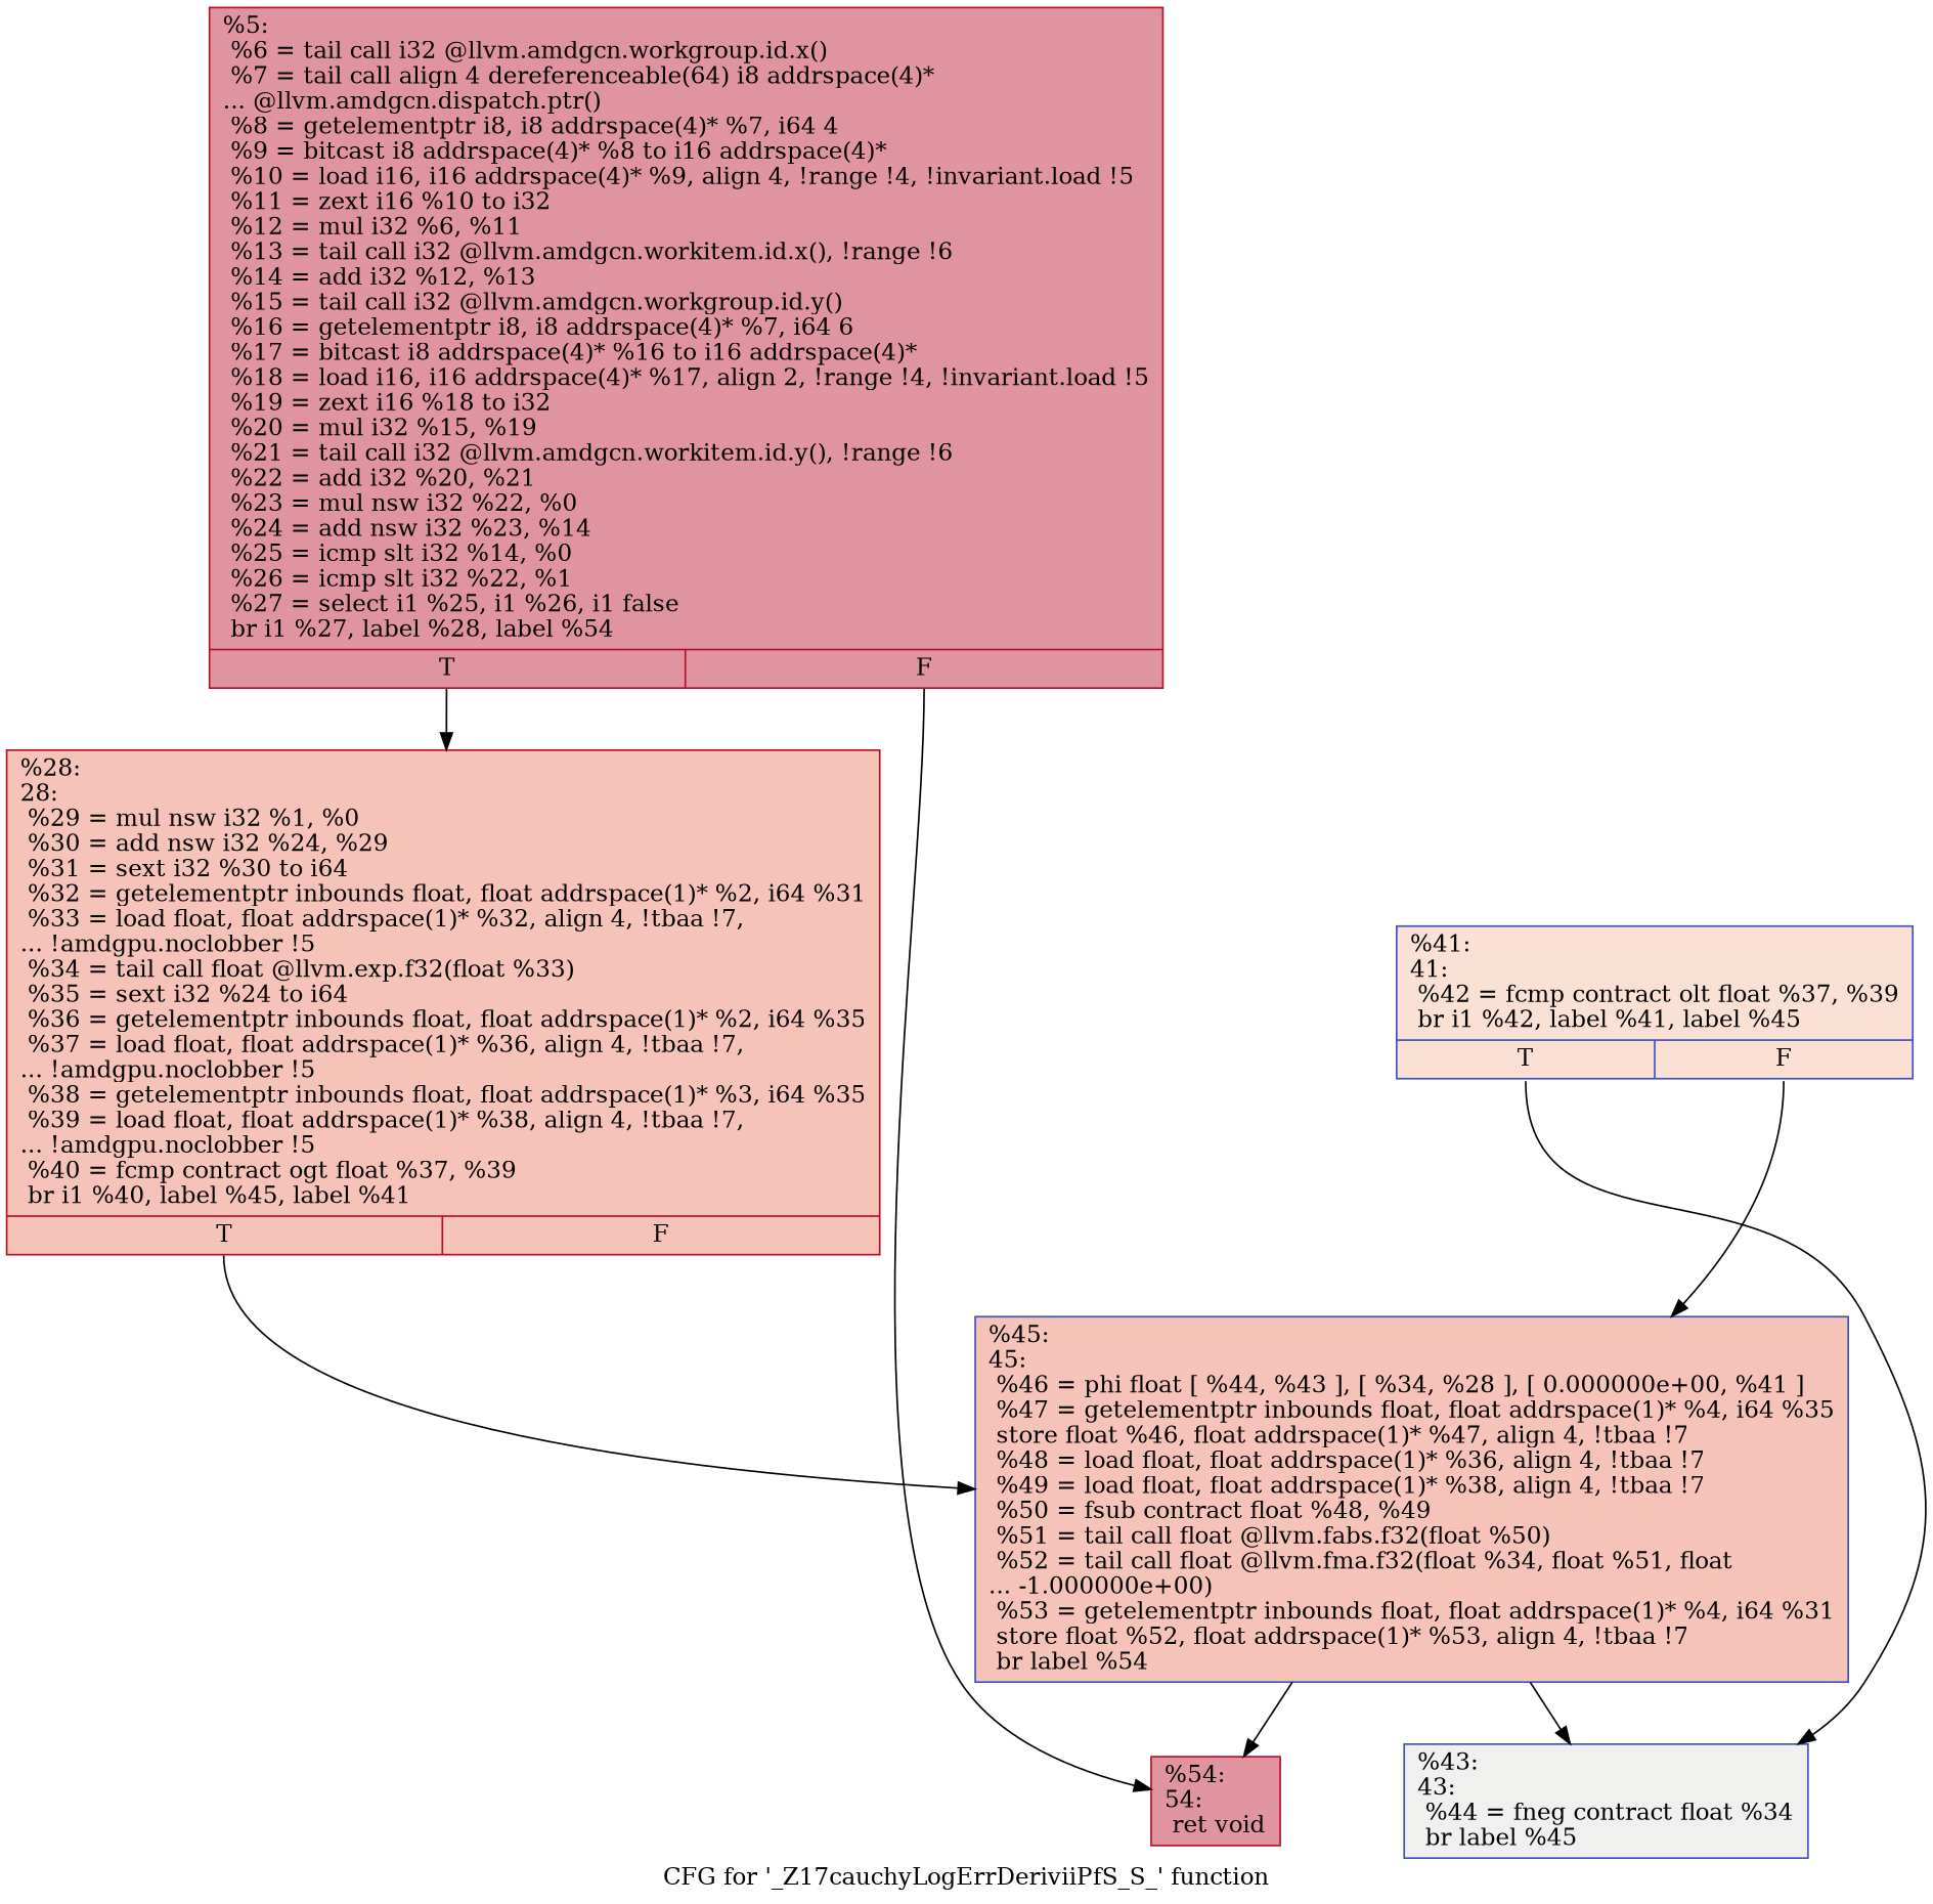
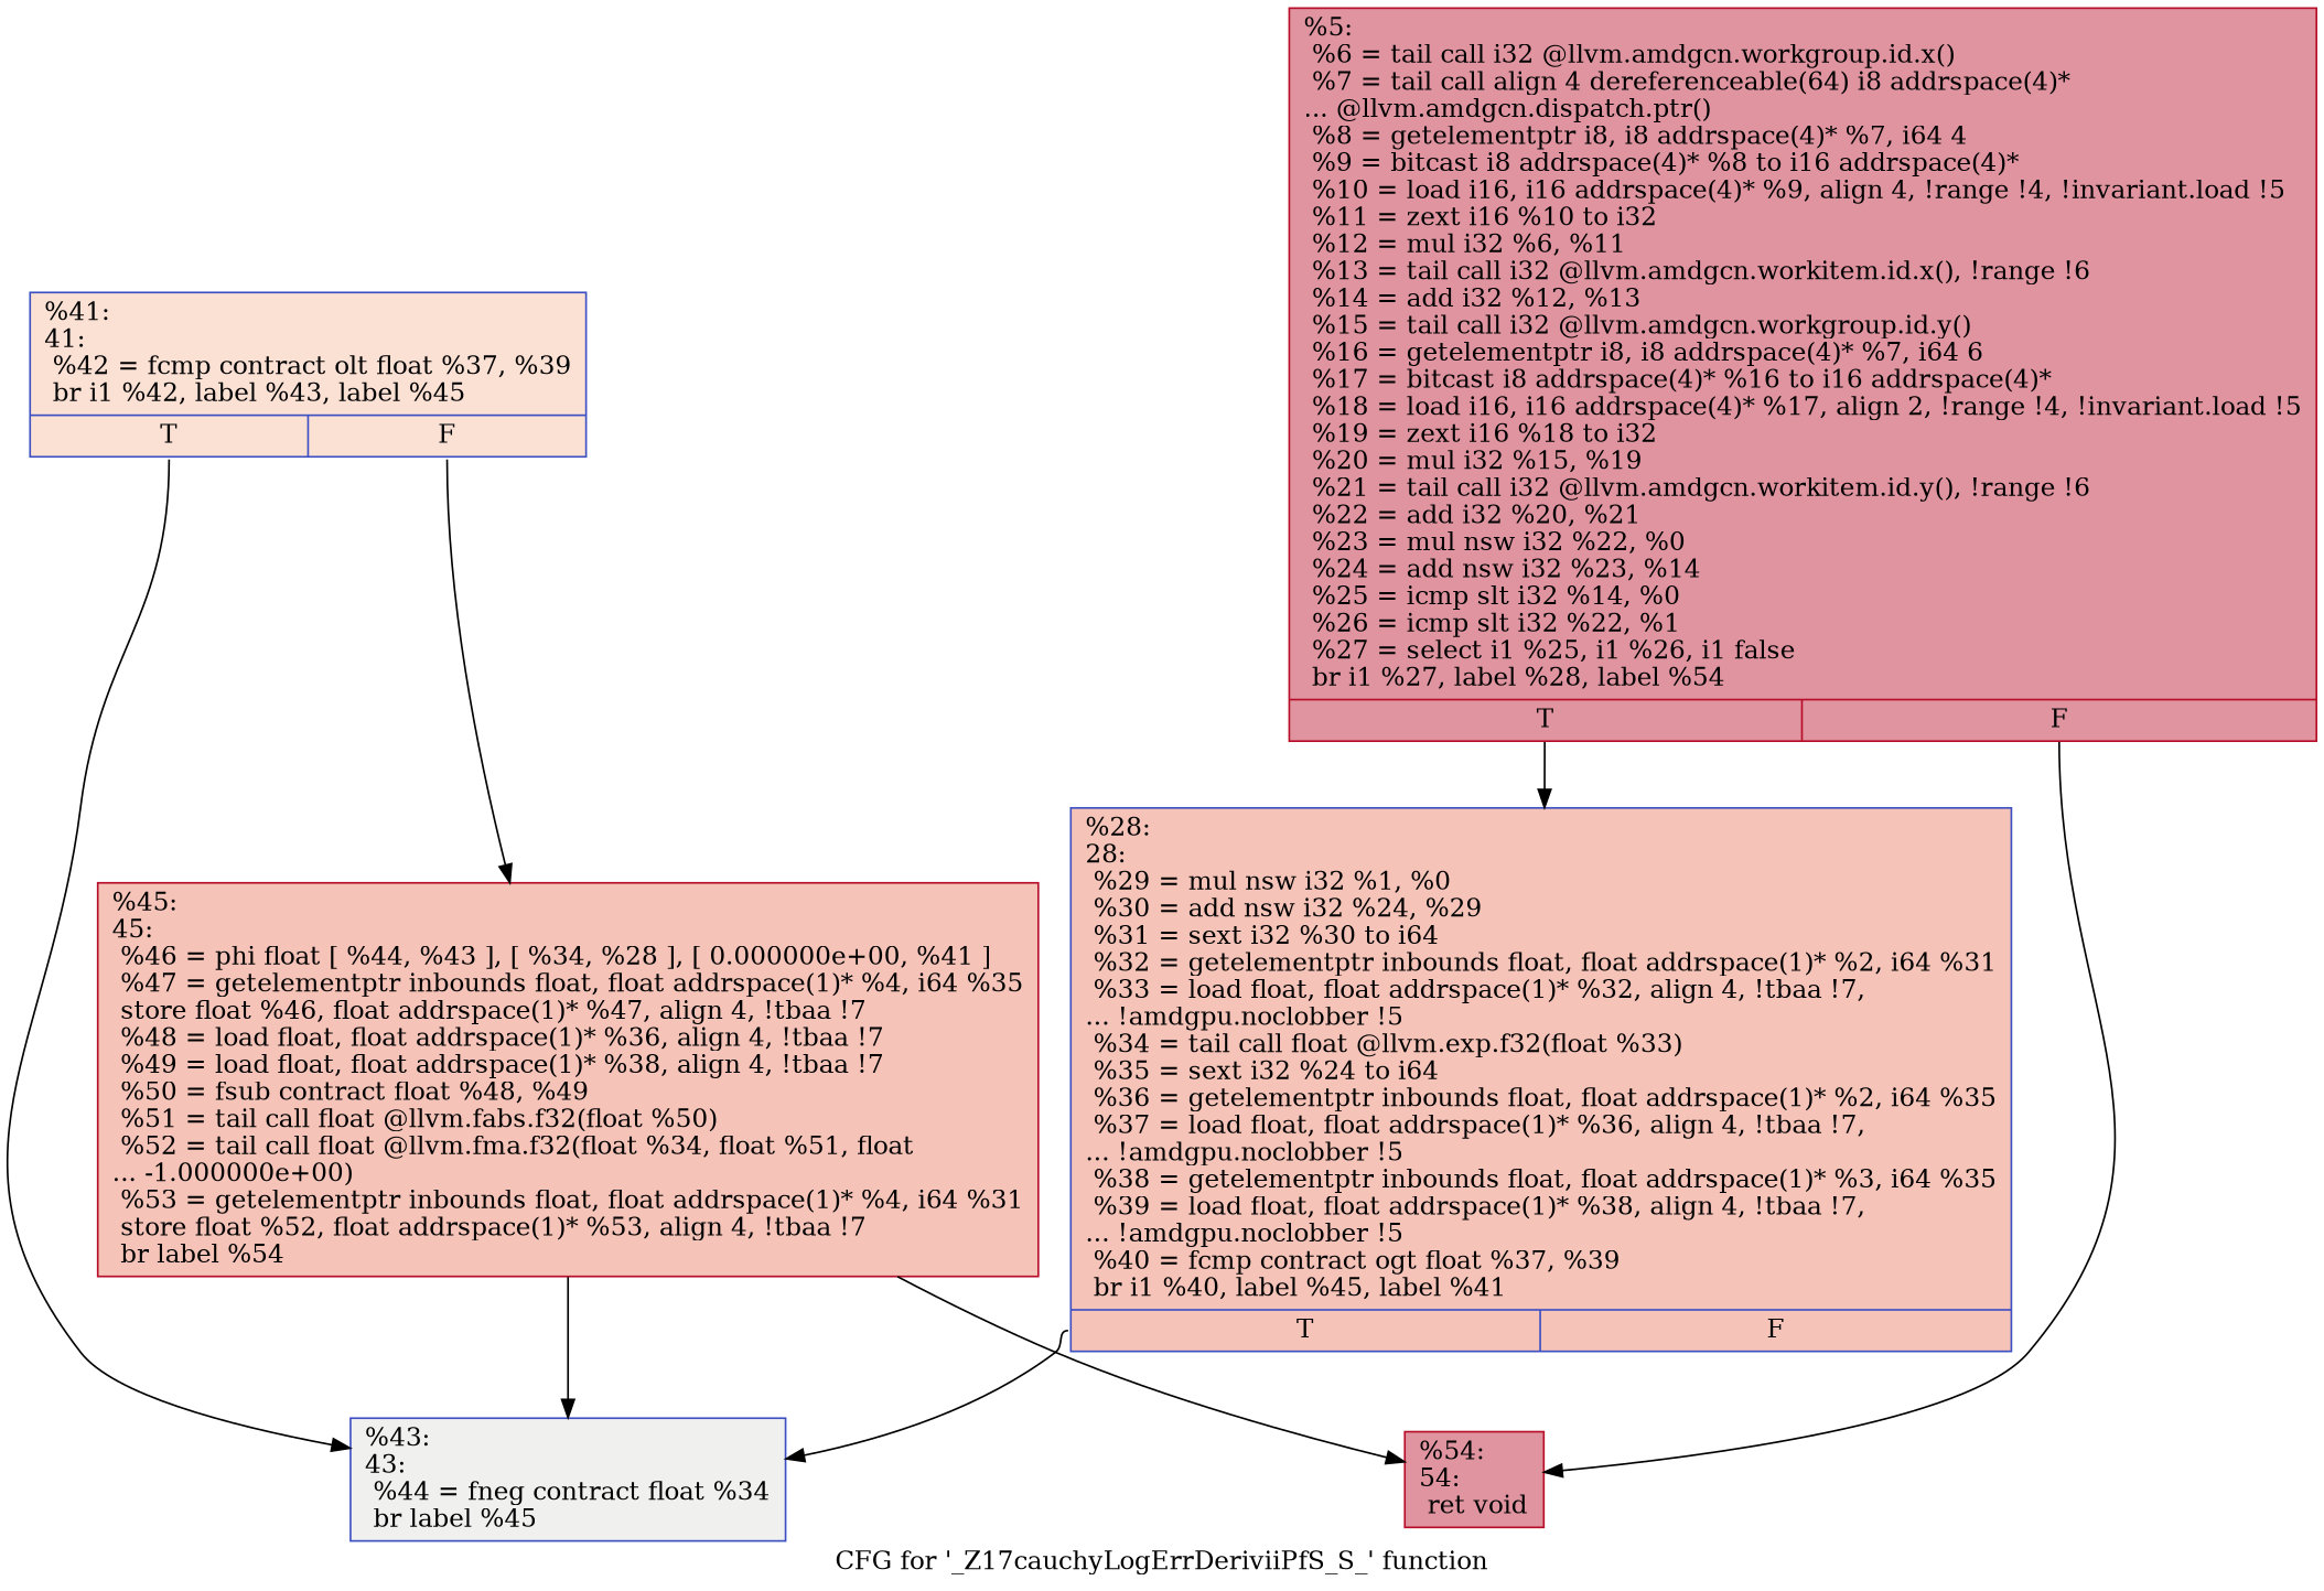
  digraph {
    label="CFG for '_Z17cauchyLogErrDeriviiPfS_S_' function"
    node [color="#3d50c3ff" fillcolor="#b70d2870" shape=record style=filled]
    edge [tailport=s0]
    n1 [color="#b70d28ff" label="{%5:\l  %6 = tail call i32 @llvm.amdgcn.workgroup.id.x()\l  %7 = tail call align 4 dereferenceable(64) i8 addrspace(4)*\l... @llvm.amdgcn.dispatch.ptr()\l  %8 = getelementptr i8, i8 addrspace(4)* %7, i64 4\l  %9 = bitcast i8 addrspace(4)* %8 to i16 addrspace(4)*\l  %10 = load i16, i16 addrspace(4)* %9, align 4, !range !4, !invariant.load !5\l  %11 = zext i16 %10 to i32\l  %12 = mul i32 %6, %11\l  %13 = tail call i32 @llvm.amdgcn.workitem.id.x(), !range !6\l  %14 = add i32 %12, %13\l  %15 = tail call i32 @llvm.amdgcn.workgroup.id.y()\l  %16 = getelementptr i8, i8 addrspace(4)* %7, i64 6\l  %17 = bitcast i8 addrspace(4)* %16 to i16 addrspace(4)*\l  %18 = load i16, i16 addrspace(4)* %17, align 2, !range !4, !invariant.load !5\l  %19 = zext i16 %18 to i32\l  %20 = mul i32 %15, %19\l  %21 = tail call i32 @llvm.amdgcn.workitem.id.y(), !range !6\l  %22 = add i32 %20, %21\l  %23 = mul nsw i32 %22, %0\l  %24 = add nsw i32 %23, %14\l  %25 = icmp slt i32 %14, %0\l  %26 = icmp slt i32 %22, %1\l  %27 = select i1 %25, i1 %26, i1 false\l  br i1 %27, label %28, label %54\l|{<s0>T|<s1>F}}"]
-   n2 [color="#b70d28ff" fillcolor="#e8765c70" label="{%28:\l28:                                               \l  %29 = mul nsw i32 %1, %0\l  %30 = add nsw i32 %24, %29\l  %31 = sext i32 %30 to i64\l  %32 = getelementptr inbounds float, float addrspace(1)* %2, i64 %31\l  %33 = load float, float addrspace(1)* %32, align 4, !tbaa !7,\l... !amdgpu.noclobber !5\l  %34 = tail call float @llvm.exp.f32(float %33)\l  %35 = sext i32 %24 to i64\l  %36 = getelementptr inbounds float, float addrspace(1)* %2, i64 %35\l  %37 = load float, float addrspace(1)* %36, align 4, !tbaa !7,\l... !amdgpu.noclobber !5\l  %38 = getelementptr inbounds float, float addrspace(1)* %3, i64 %35\l  %39 = load float, float addrspace(1)* %38, align 4, !tbaa !7,\l... !amdgpu.noclobber !5\l  %40 = fcmp contract ogt float %37, %39\l  br i1 %40, label %45, label %41\l|{<s0>T|<s1>F}}"]
+   n2 [fillcolor="#e8765c70" label="{%28:\l28:                                               \l  %29 = mul nsw i32 %1, %0\l  %30 = add nsw i32 %24, %29\l  %31 = sext i32 %30 to i64\l  %32 = getelementptr inbounds float, float addrspace(1)* %2, i64 %31\l  %33 = load float, float addrspace(1)* %32, align 4, !tbaa !7,\l... !amdgpu.noclobber !5\l  %34 = tail call float @llvm.exp.f32(float %33)\l  %35 = sext i32 %24 to i64\l  %36 = getelementptr inbounds float, float addrspace(1)* %2, i64 %35\l  %37 = load float, float addrspace(1)* %36, align 4, !tbaa !7,\l... !amdgpu.noclobber !5\l  %38 = getelementptr inbounds float, float addrspace(1)* %3, i64 %35\l  %39 = load float, float addrspace(1)* %38, align 4, !tbaa !7,\l... !amdgpu.noclobber !5\l  %40 = fcmp contract ogt float %37, %39\l  br i1 %40, label %45, label %41\l|{<s0>T|<s1>F}}"]
    n3 [color="#b70d28ff" label="{%54:\l54:                                               \l  ret void\l}"]
-   n4 [fillcolor="#e8765c70" label="{%45:\l45:                                               \l  %46 = phi float [ %44, %43 ], [ %34, %28 ], [ 0.000000e+00, %41 ]\l  %47 = getelementptr inbounds float, float addrspace(1)* %4, i64 %35\l  store float %46, float addrspace(1)* %47, align 4, !tbaa !7\l  %48 = load float, float addrspace(1)* %36, align 4, !tbaa !7\l  %49 = load float, float addrspace(1)* %38, align 4, !tbaa !7\l  %50 = fsub contract float %48, %49\l  %51 = tail call float @llvm.fabs.f32(float %50)\l  %52 = tail call float @llvm.fma.f32(float %34, float %51, float\l... -1.000000e+00)\l  %53 = getelementptr inbounds float, float addrspace(1)* %4, i64 %31\l  store float %52, float addrspace(1)* %53, align 4, !tbaa !7\l  br label %54\l}"]
+   n4 [color="#b70d28ff" fillcolor="#e8765c70" label="{%45:\l45:                                               \l  %46 = phi float [ %44, %43 ], [ %34, %28 ], [ 0.000000e+00, %41 ]\l  %47 = getelementptr inbounds float, float addrspace(1)* %4, i64 %35\l  store float %46, float addrspace(1)* %47, align 4, !tbaa !7\l  %48 = load float, float addrspace(1)* %36, align 4, !tbaa !7\l  %49 = load float, float addrspace(1)* %38, align 4, !tbaa !7\l  %50 = fsub contract float %48, %49\l  %51 = tail call float @llvm.fabs.f32(float %50)\l  %52 = tail call float @llvm.fma.f32(float %34, float %51, float\l... -1.000000e+00)\l  %53 = getelementptr inbounds float, float addrspace(1)* %4, i64 %31\l  store float %52, float addrspace(1)* %53, align 4, !tbaa !7\l  br label %54\l}"]
    n5 [fillcolor="#dedcdb70" label="{%43:\l43:                                               \l  %44 = fneg contract float %34\l  br label %45\l}"]
-   n6 [fillcolor="#f7b99e70" label="{%41:\l41:                                               \l  %42 = fcmp contract olt float %37, %39\l  br i1 %42, label %41, label %45\l|{<s0>T|<s1>F}}"]
+   n6 [fillcolor="#f7b99e70" label="{%41:\l41:                                               \l  %42 = fcmp contract olt float %37, %39\l  br i1 %42, label %43, label %45\l|{<s0>T|<s1>F}}"]
    n1 -> n2
    n1 -> n3 [tailport=s1]
-   n2 -> n4
+   n2 -> n5
    n4 -> n3
    n4 -> n5
    n6 -> n4 [tailport=s1]
    n6 -> n5
  }
